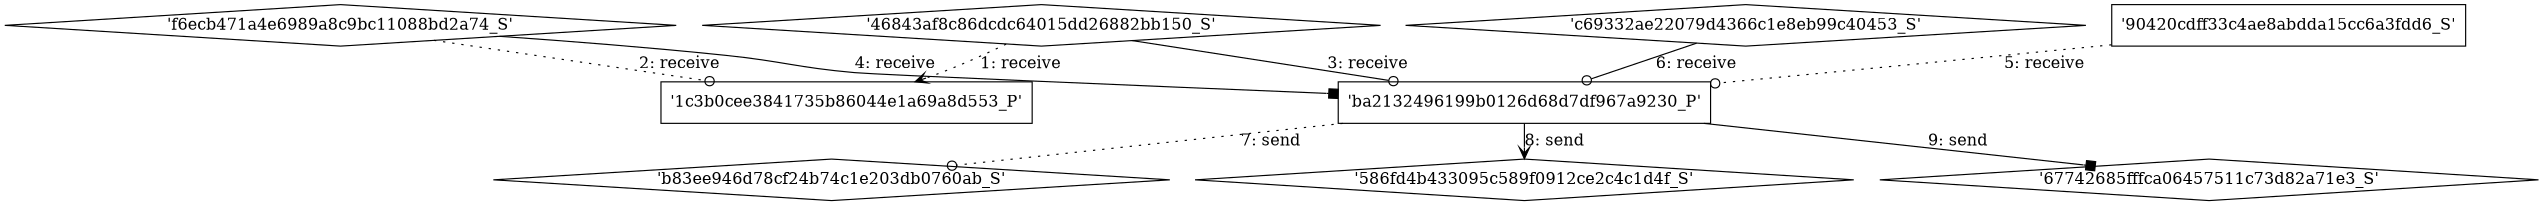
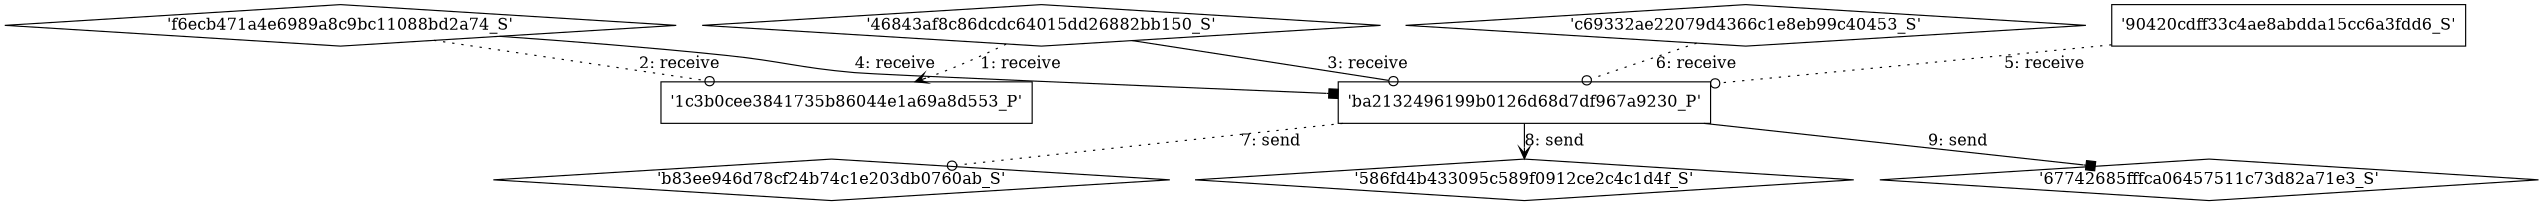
  digraph {
    engine=neato
    fixedsize=false
    fontsize=10
    nodesep=0.3
    rankdir=TB
    ranksep=0
    splines=true
    node [node_type=Socket shape=diamond]
    edge [arrowhead=odot style=solid]
    "'1c3b0cee3841735b86044e1a69a8d553_P'" [node_type=Process shape=box]
    "'46843af8c86dcdc64015dd26882bb150_S'"
    "'ba2132496199b0126d68d7df967a9230_P'" [node_type=Process shape=box]
    "'b83ee946d78cf24b74c1e203db0760ab_S'"
    "'586fd4b433095c589f0912ce2c4c1d4f_S'"
    "'67742685fffca06457511c73d82a71e3_S'"
    "'f6ecb471a4e6989a8c9bc11088bd2a74_S'"
    "'90420cdff33c4ae8abdda15cc6a3fdd6_S'" [shape=box]
    n9 [label="'c69332ae22079d4366c1e8eb99c40453_S'"]
    "'46843af8c86dcdc64015dd26882bb150_S'" -> "'1c3b0cee3841735b86044e1a69a8d553_P'" [arrowhead=vee label="1: receive" style=dotted]
    "'46843af8c86dcdc64015dd26882bb150_S'" -> "'ba2132496199b0126d68d7df967a9230_P'" [label="3: receive"]
    "'ba2132496199b0126d68d7df967a9230_P'" -> "'b83ee946d78cf24b74c1e203db0760ab_S'" [label="7: send" style=dotted]
    "'ba2132496199b0126d68d7df967a9230_P'" -> "'586fd4b433095c589f0912ce2c4c1d4f_S'" [arrowhead=vee label="8: send"]
    "'ba2132496199b0126d68d7df967a9230_P'" -> "'67742685fffca06457511c73d82a71e3_S'" [arrowhead=box label="9: send"]
    "'f6ecb471a4e6989a8c9bc11088bd2a74_S'" -> "'1c3b0cee3841735b86044e1a69a8d553_P'" [label="2: receive" style=dotted]
    "'f6ecb471a4e6989a8c9bc11088bd2a74_S'" -> "'ba2132496199b0126d68d7df967a9230_P'" [arrowhead=box label="4: receive"]
    "'90420cdff33c4ae8abdda15cc6a3fdd6_S'" -> "'ba2132496199b0126d68d7df967a9230_P'" [label="5: receive" style=dotted]
-   n9 -> "'ba2132496199b0126d68d7df967a9230_P'" [label="6: receive"]
+   n9 -> "'ba2132496199b0126d68d7df967a9230_P'" [label="6: receive" style=dotted]
  }
